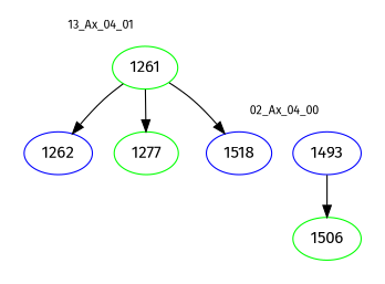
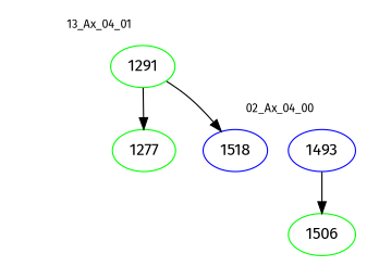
  digraph {
    fontname="Fira Sans"
    node [color=green fontname="Fira Sans"]
    edge [color=black fontname="Fira Sans"]
-   n1 [label=1261]
-   n2 [color=blue label=1262]
+   n1 [label=1291]
    n3 [label=1277]
    n4 [color=blue label=1493]
    n5 [label=1506]
    n6 [color=blue label=1518]
    subgraph cluster_1 {
      color=white
      fontsize=10
      label="13_Ax_04_01"
      n1
-     n2
      n3
    }
    subgraph cluster_2 {
      color=white
      fontsize=10
      label="02_Ax_04_00"
      n4
      n5
      n6
    }
-   n1 -> n2
    n1 -> n3
    n1 -> n6
    n4 -> n5
  }
